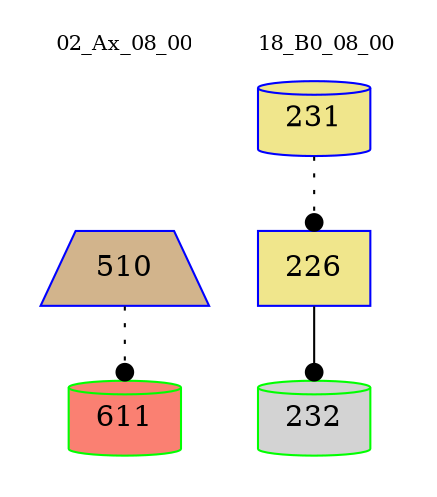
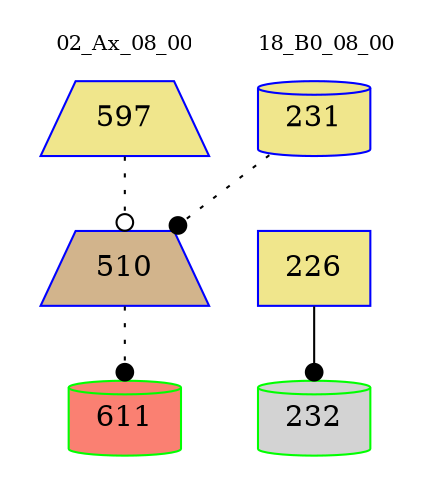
  digraph {
    node [color=blue fillcolor=khaki shape=cylinder style=filled]
    edge [arrowhead=dot color=black style=dotted]
+   n1 [label=597 shape=trapezium]
    n2 [fillcolor=tan label=510 shape=trapezium]
    n3 [color=green fillcolor=salmon label=611]
    n4 [label=231]
    n5 [label=226 shape=box]
    n6 [color=green fillcolor=lightgrey label=232]
    subgraph cluster_1 {
      color=white
      fontsize=10
      label="02_Ax_08_00"
+     n1
      n2
      n3
    }
    subgraph cluster_2 {
      color=white
      fontsize=10
      label="18_B0_08_00"
      n4
      n5
      n6
    }
+   n1 -> n2 [arrowhead=odot]
    n2 -> n3
-   n4 -> n5
+   n4 -> n2
    n5 -> n6 [style=solid]
  }
